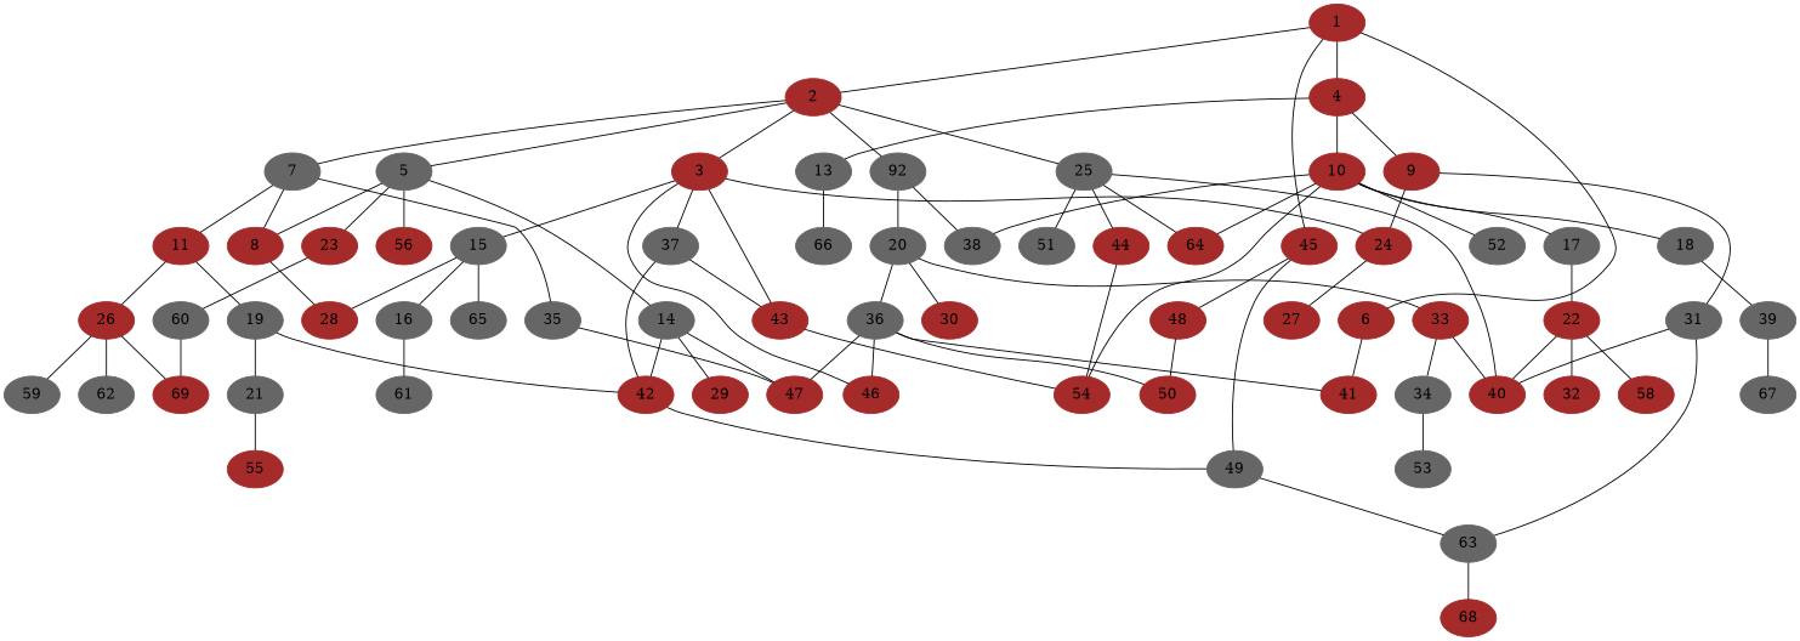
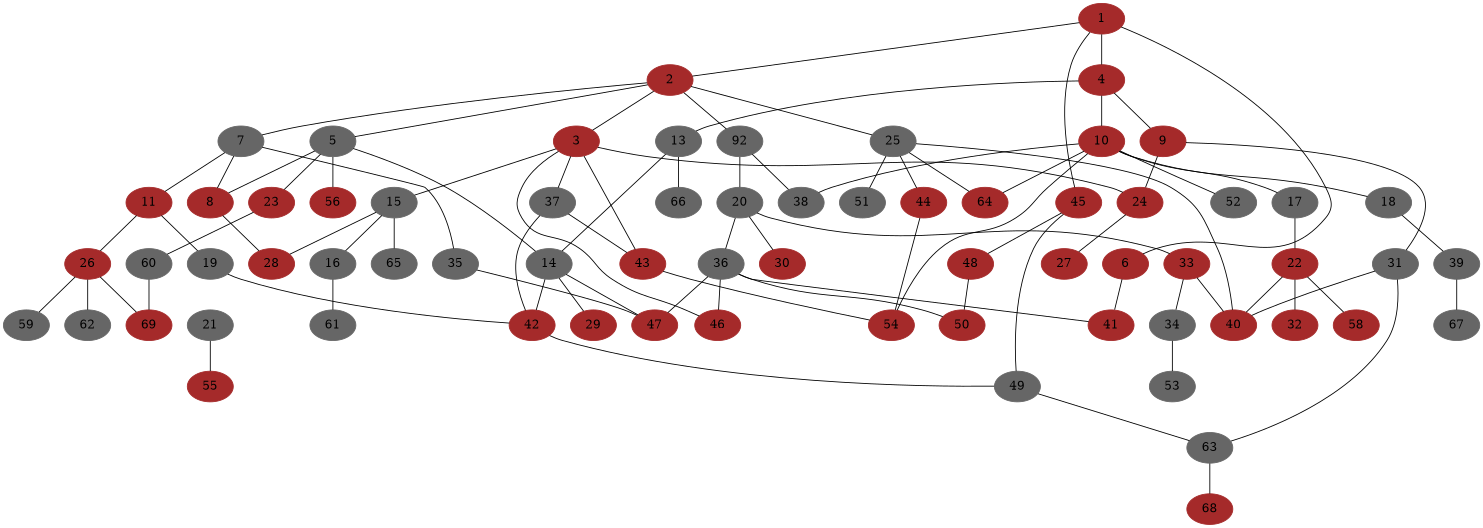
  graph {
    node [color=brown style=filled]
    edge [weight=1.0]
    1
    2
    4
    6
    45
    3
    5 [color=gray40]
    7 [color=gray40]
    n9 [color=gray40 label=92]
    25 [color=gray40]
    9
    10
    13 [color=gray40]
    41
    49 [color=gray40]
    48
    15 [color=gray40]
    24
    37 [color=gray40]
    43
    46
    8
    14 [color=gray40]
    23
    56
    11
    35 [color=gray40]
    38 [color=gray40]
    20 [color=gray40]
    64
    40
    44
    51 [color=gray40]
    28
    16 [color=gray40]
    65 [color=gray40]
    27
    42
    54
    31 [color=gray40]
    17 [color=gray40]
    18 [color=gray40]
    52 [color=gray40]
    66 [color=gray40]
    29
    47
    60 [color=gray40]
    19 [color=gray40]
    26
    63 [color=gray40]
    22
    39 [color=gray40]
    21 [color=gray40]
    59 [color=gray40]
    62 [color=gray40]
    69
    30
    33
    36 [color=gray40]
    61 [color=gray40]
    32
    58
    67 [color=gray40]
    55
    34 [color=gray40]
    50
    68
    53 [color=gray40]
    1 -- 2
    1 -- 4 [weight=2.0]
    1 -- 6
    1 -- 45
    2 -- 3
    2 -- 5
    2 -- 7
    2 -- n9
    2 -- 25
    4 -- 9
    4 -- 10
    4 -- 13
    6 -- 41 [weight=2.0]
    45 -- 49
    45 -- 48
    3 -- 15
    3 -- 24
    3 -- 37
    3 -- 43
    3 -- 46
    5 -- 8
    5 -- 14
    5 -- 23
    5 -- 56
    7 -- 8
    7 -- 11
    7 -- 35
    n9 -- 38
    n9 -- 20
    25 -- 64
    25 -- 40
    25 -- 44
    25 -- 51 [weight=2.0]
    9 -- 24
    9 -- 31
    10 -- 38
    10 -- 64
    10 -- 54
    10 -- 17
    10 -- 18
    10 -- 52
+   13 -- 14
    13 -- 66 [weight=2.0]
    49 -- 63
    48 -- 50
    15 -- 28
    15 -- 16
    15 -- 65
    24 -- 27
    37 -- 43
    37 -- 42
    43 -- 54
    8 -- 28
    14 -- 42 [weight=3.0]
    14 -- 29
    14 -- 47
    23 -- 60
    11 -- 19
    11 -- 26
    35 -- 47
    20 -- 30
    20 -- 33
    20 -- 36
    44 -- 54
    16 -- 61
    42 -- 49
    31 -- 40
    31 -- 63
    17 -- 22
    18 -- 39
    60 -- 69 [weight=2.0]
    19 -- 42
-   19 -- 21 [weight=2.0]
    26 -- 59
    26 -- 62
    26 -- 69
    63 -- 68 [weight=2.0]
    22 -- 40
    22 -- 32
    22 -- 58
    39 -- 67
    21 -- 55
    33 -- 40
    33 -- 34
    36 -- 41
    36 -- 46
    36 -- 47
    36 -- 50
    34 -- 53
  }
